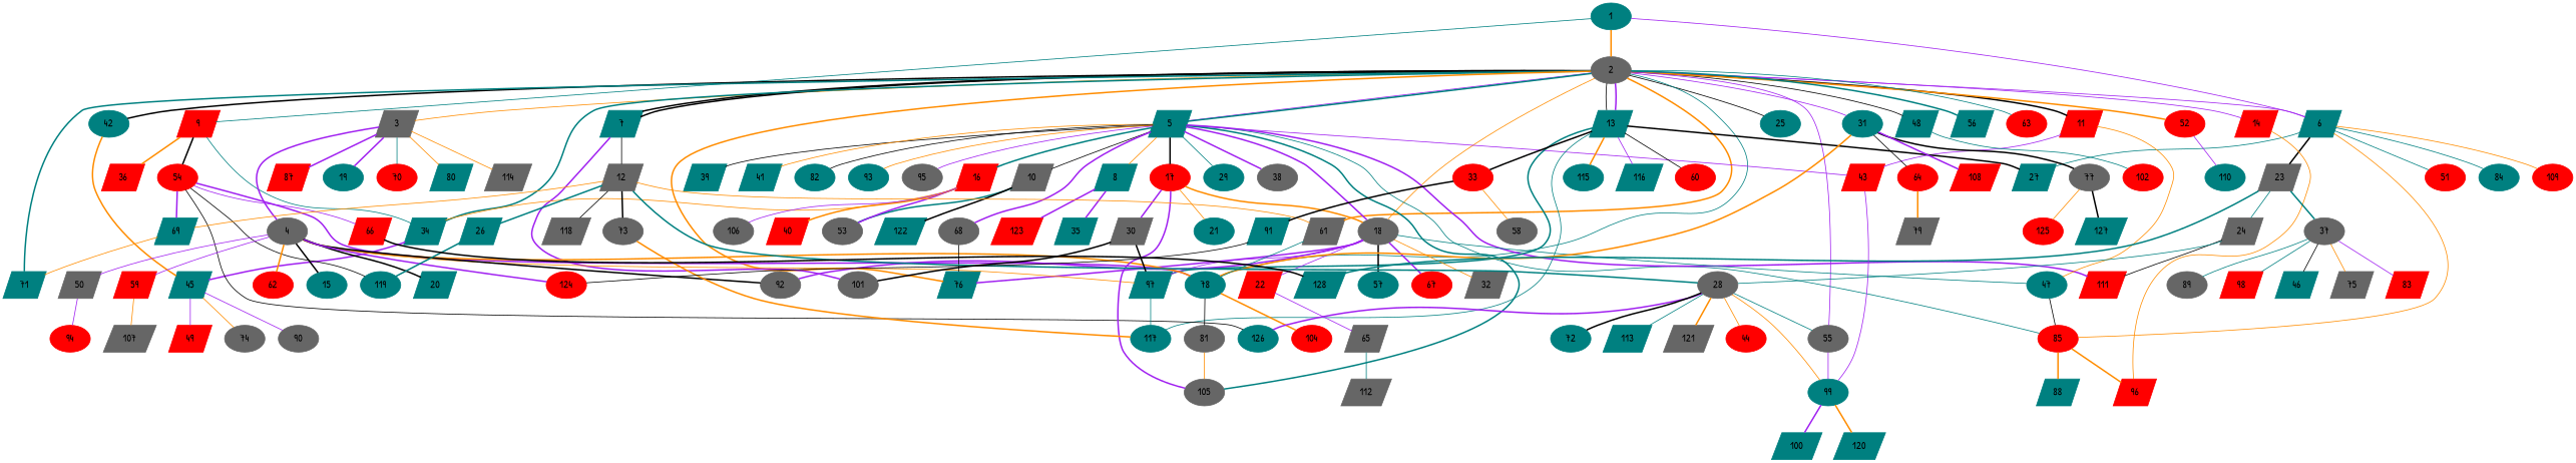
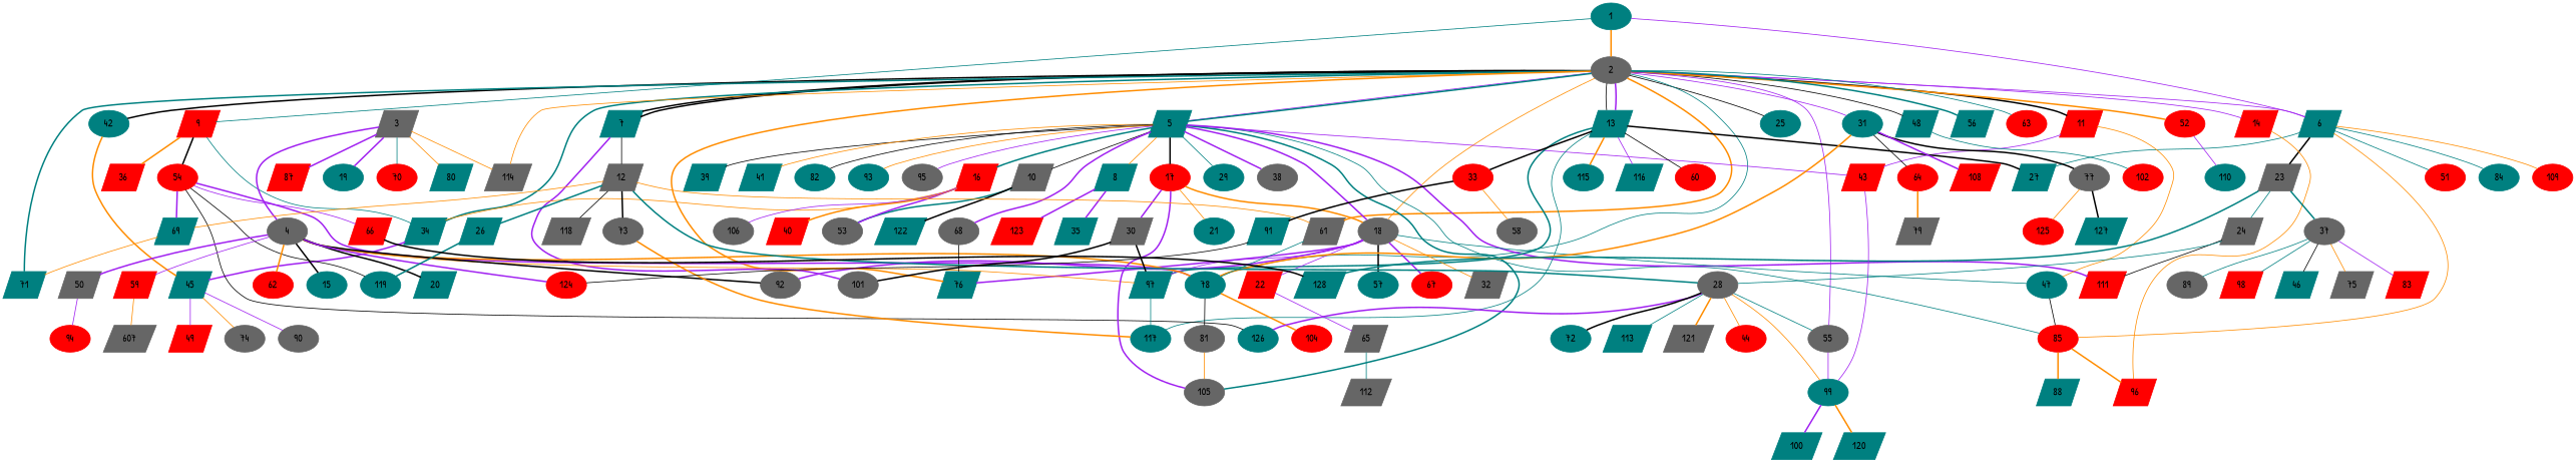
  graph {
    fontname="Patrick Hand"
    node [color=teal fontname="Patrick Hand" shape=parallelogram style=filled]
    edge [color=purple fontname="Patrick Hand" style=solid]
    1 [shape=ellipse]
    2 [color=gray40 shape=ellipse]
    6
    9 [color=red]
    3 [color=gray40]
    5
    7
    11 [color=red]
    13
    14 [color=red]
    18 [color=gray40 shape=ellipse]
    25 [shape=ellipse]
    31 [shape=ellipse]
    34
    42 [shape=ellipse]
    48
    52 [color=red shape=ellipse]
    55 [color=gray40 shape=ellipse]
    56
    61 [color=gray40]
    63 [color=red shape=ellipse]
    71
    76
    78 [shape=ellipse]
    85 [color=red shape=ellipse]
    23 [color=gray40]
    27
    51 [color=red shape=ellipse]
    84 [shape=ellipse]
    109 [color=red shape=ellipse]
    36 [color=red]
    54 [color=red shape=ellipse]
    4 [color=gray40 shape=ellipse]
    19 [shape=ellipse]
    70 [color=red shape=ellipse]
    80
    87 [color=red]
    114 [color=gray40]
    8
    10 [color=gray40]
    16 [color=red]
    17 [color=red shape=ellipse]
    29 [shape=ellipse]
    38 [color=gray40 shape=ellipse]
    39
    41
    43 [color=red]
    68 [color=gray40 shape=ellipse]
    82 [shape=ellipse]
    93 [shape=ellipse]
    95 [color=gray40 shape=ellipse]
    105 [color=gray40 shape=ellipse]
    111 [color=red]
    12 [color=gray40]
    101 [color=gray40 shape=ellipse]
    47 [shape=ellipse]
    97
    33 [color=red shape=ellipse]
    60 [color=red shape=ellipse]
    115 [shape=ellipse]
    116
    117 [shape=ellipse]
    96 [color=red]
    92 [color=gray40 shape=ellipse]
    22 [color=red]
    32 [color=gray40]
    57 [shape=ellipse]
    67 [color=red shape=ellipse]
    64 [color=red shape=ellipse]
    77 [color=gray40 shape=ellipse]
    108 [color=red]
    45
    102 [color=red shape=ellipse]
    110 [shape=ellipse]
    99 [shape=ellipse]
    81 [color=gray40 shape=ellipse]
    104 [color=red shape=ellipse]
    15 [shape=ellipse]
    20
    50 [color=gray40]
    59 [color=red]
    62 [color=red shape=ellipse]
    124 [color=red shape=ellipse]
    94 [color=red shape=ellipse]
-   107 [color=gray40]
+   107 [color=gray40 label=607]
    35
    123 [color=red]
    53 [color=gray40 shape=ellipse]
    122
    40 [color=red]
    106 [color=gray40 shape=ellipse]
    21 [shape=ellipse]
    30 [color=gray40]
    88
    24 [color=gray40]
    37 [color=gray40 shape=ellipse]
    128
    26
    28 [color=gray40 shape=ellipse]
    69
    73 [color=gray40 shape=ellipse]
    118 [color=gray40]
    119 [shape=ellipse]
    126 [shape=ellipse]
    66 [color=red]
    44 [color=red shape=ellipse]
    72 [shape=ellipse]
    113
    121 [color=gray40]
    58 [color=gray40 shape=ellipse]
    91
    65 [color=gray40]
    112 [color=gray40]
    46
    75 [color=gray40]
    83 [color=red]
    89 [color=gray40 shape=ellipse]
    98 [color=red]
    100
    120
    79 [color=gray40]
    125 [color=red shape=ellipse]
    127
    49 [color=red]
    74 [color=gray40 shape=ellipse]
    90 [color=gray40 shape=ellipse]
    1 -- 2 [color=darkorange style=bold]
    1 -- 6
    1 -- 9 [color=teal]
    2 -- 6
-   2 -- 3 [color=darkorange]
+   2 -- 114 [color=darkorange]
    2 -- 5
    2 -- 5 [color=teal style=bold]
    2 -- 7 [color=black style=bold]
    2 -- 7 [color=black style=bold]
    2 -- 11 [color=black style=bold]
    2 -- 13 [color=black]
    2 -- 13 [style=bold]
    2 -- 14
    2 -- 18 [color=darkorange]
    2 -- 25 [color=black]
    2 -- 31
    2 -- 34 [color=teal style=bold]
    2 -- 42 [color=black style=bold]
    2 -- 48 [color=black]
    2 -- 52 [color=darkorange style=bold]
    2 -- 55
    2 -- 56 [color=teal style=bold]
    2 -- 61 [color=darkorange style=bold]
    2 -- 63 [color=teal]
    2 -- 71 [color=teal style=bold]
    2 -- 76 [color=darkorange style=bold]
    2 -- 78 [color=teal]
    6 -- 85 [color=darkorange]
    6 -- 23 [color=black style=bold]
    6 -- 27 [color=teal]
    6 -- 51 [color=teal]
    6 -- 84 [color=teal]
    6 -- 109 [color=darkorange]
    9 -- 34 [color=teal]
    9 -- 36 [color=darkorange style=bold]
    9 -- 54 [color=black style=bold]
    3 -- 4 [style=bold]
    3 -- 19 [style=bold]
    3 -- 70 [color=teal]
    3 -- 80 [color=darkorange]
    3 -- 87 [style=bold]
    3 -- 114 [color=darkorange]
    5 -- 18 [style=bold]
    5 -- 85 [color=teal]
    5 -- 8 [color=darkorange]
    5 -- 10 [color=black]
    5 -- 16 [color=teal style=bold]
    5 -- 17 [color=black style=bold]
    5 -- 29 [color=teal]
    5 -- 38 [style=bold]
    5 -- 39 [color=black]
    5 -- 41 [color=darkorange]
    5 -- 43
    5 -- 68 [style=bold]
    5 -- 82 [color=black]
    5 -- 93 [color=darkorange]
    5 -- 95
    5 -- 105 [color=teal style=bold]
    5 -- 111 [style=bold]
    7 -- 12 [color=black]
    7 -- 101 [style=bold]
    11 -- 43
    11 -- 47 [color=darkorange]
    13 -- 27 [color=black style=bold]
    13 -- 97 [color=teal style=bold]
    13 -- 33 [color=black style=bold]
    13 -- 60 [color=black]
    13 -- 115 [color=darkorange style=bold]
    13 -- 116
    13 -- 117 [color=teal]
    14 -- 96 [color=darkorange]
    18 -- 76 [style=bold]
    18 -- 47 [color=teal]
    18 -- 97
    18 -- 92 [style=bold]
    18 -- 22
    18 -- 32 [color=darkorange]
    18 -- 57 [color=black style=bold]
    18 -- 67 [style=bold]
    31 -- 78 [color=darkorange style=bold]
    31 -- 64 [color=black]
    31 -- 77 [color=black style=bold]
    31 -- 108 [style=bold]
    34 -- 45 [style=bold]
    42 -- 45 [color=darkorange style=bold]
    48 -- 102 [color=teal]
    52 -- 110
    55 -- 99
    61 -- 78 [color=teal]
    78 -- 81 [color=black]
    78 -- 104 [color=darkorange style=bold]
    85 -- 96 [color=darkorange style=bold]
    85 -- 88 [color=darkorange style=bold]
    23 -- 24 [color=teal]
    23 -- 37 [color=teal style=bold]
    23 -- 128 [color=teal style=bold]
    54 -- 78 [style=bold]
    54 -- 69 [style=bold]
    54 -- 119 [color=black]
    54 -- 126 [color=black]
    54 -- 66
    4 -- 78 [color=darkorange style=bold]
    4 -- 97 [color=darkorange]
    4 -- 92 [color=black style=bold]
    4 -- 15 [color=black style=bold]
    4 -- 20 [color=black style=bold]
-   4 -- 50
+   4 -- 50 [style=bold]
    4 -- 59
    4 -- 62 [color=darkorange style=bold]
    4 -- 124 [style=bold]
    8 -- 35 [style=bold]
    8 -- 123 [style=bold]
    10 -- 53 [color=teal style=bold]
    10 -- 122 [color=black style=bold]
    16 -- 34 [color=darkorange]
    16 -- 53 [style=bold]
    16 -- 40 [color=darkorange style=bold]
    16 -- 106
    17 -- 18 [color=darkorange style=bold]
    17 -- 105 [style=bold]
    17 -- 21 [color=darkorange]
    17 -- 30 [style=bold]
    43 -- 99
    68 -- 76 [color=black]
    12 -- 61 [color=darkorange]
    12 -- 26 [color=teal style=bold]
    12 -- 28 [color=teal style=bold]
    12 -- 69 [color=darkorange]
    12 -- 73 [color=black style=bold]
    12 -- 118 [color=black]
    47 -- 85 [color=black]
    97 -- 117 [color=teal]
    33 -- 58 [color=darkorange]
    33 -- 91 [color=black style=bold]
    22 -- 65
    64 -- 79 [color=darkorange style=bold]
    77 -- 125 [color=darkorange]
    77 -- 127 [color=black style=bold]
    45 -- 49
    45 -- 74 [color=darkorange]
    45 -- 90
    99 -- 100 [style=bold]
    99 -- 120 [color=darkorange style=bold]
    81 -- 105 [color=darkorange]
    50 -- 94
    59 -- 107 [color=darkorange]
    30 -- 101 [color=black style=bold]
    30 -- 97 [color=black style=bold]
    24 -- 111 [color=black]
    24 -- 28 [color=teal]
    37 -- 46 [color=black]
    37 -- 75 [color=darkorange]
    37 -- 83
    37 -- 89 [color=teal]
    37 -- 98 [color=teal]
    26 -- 119 [color=teal style=bold]
    28 -- 55 [color=teal]
    28 -- 99 [color=darkorange]
    28 -- 126 [style=bold]
    28 -- 44 [color=darkorange]
    28 -- 72 [color=black style=bold]
    28 -- 113 [color=teal]
    28 -- 121 [color=darkorange style=bold]
    69 -- 71 [color=darkorange]
    73 -- 117 [color=darkorange style=bold]
    66 -- 128 [color=black style=bold]
    91 -- 124 [color=black]
    65 -- 112 [color=teal]
  }
